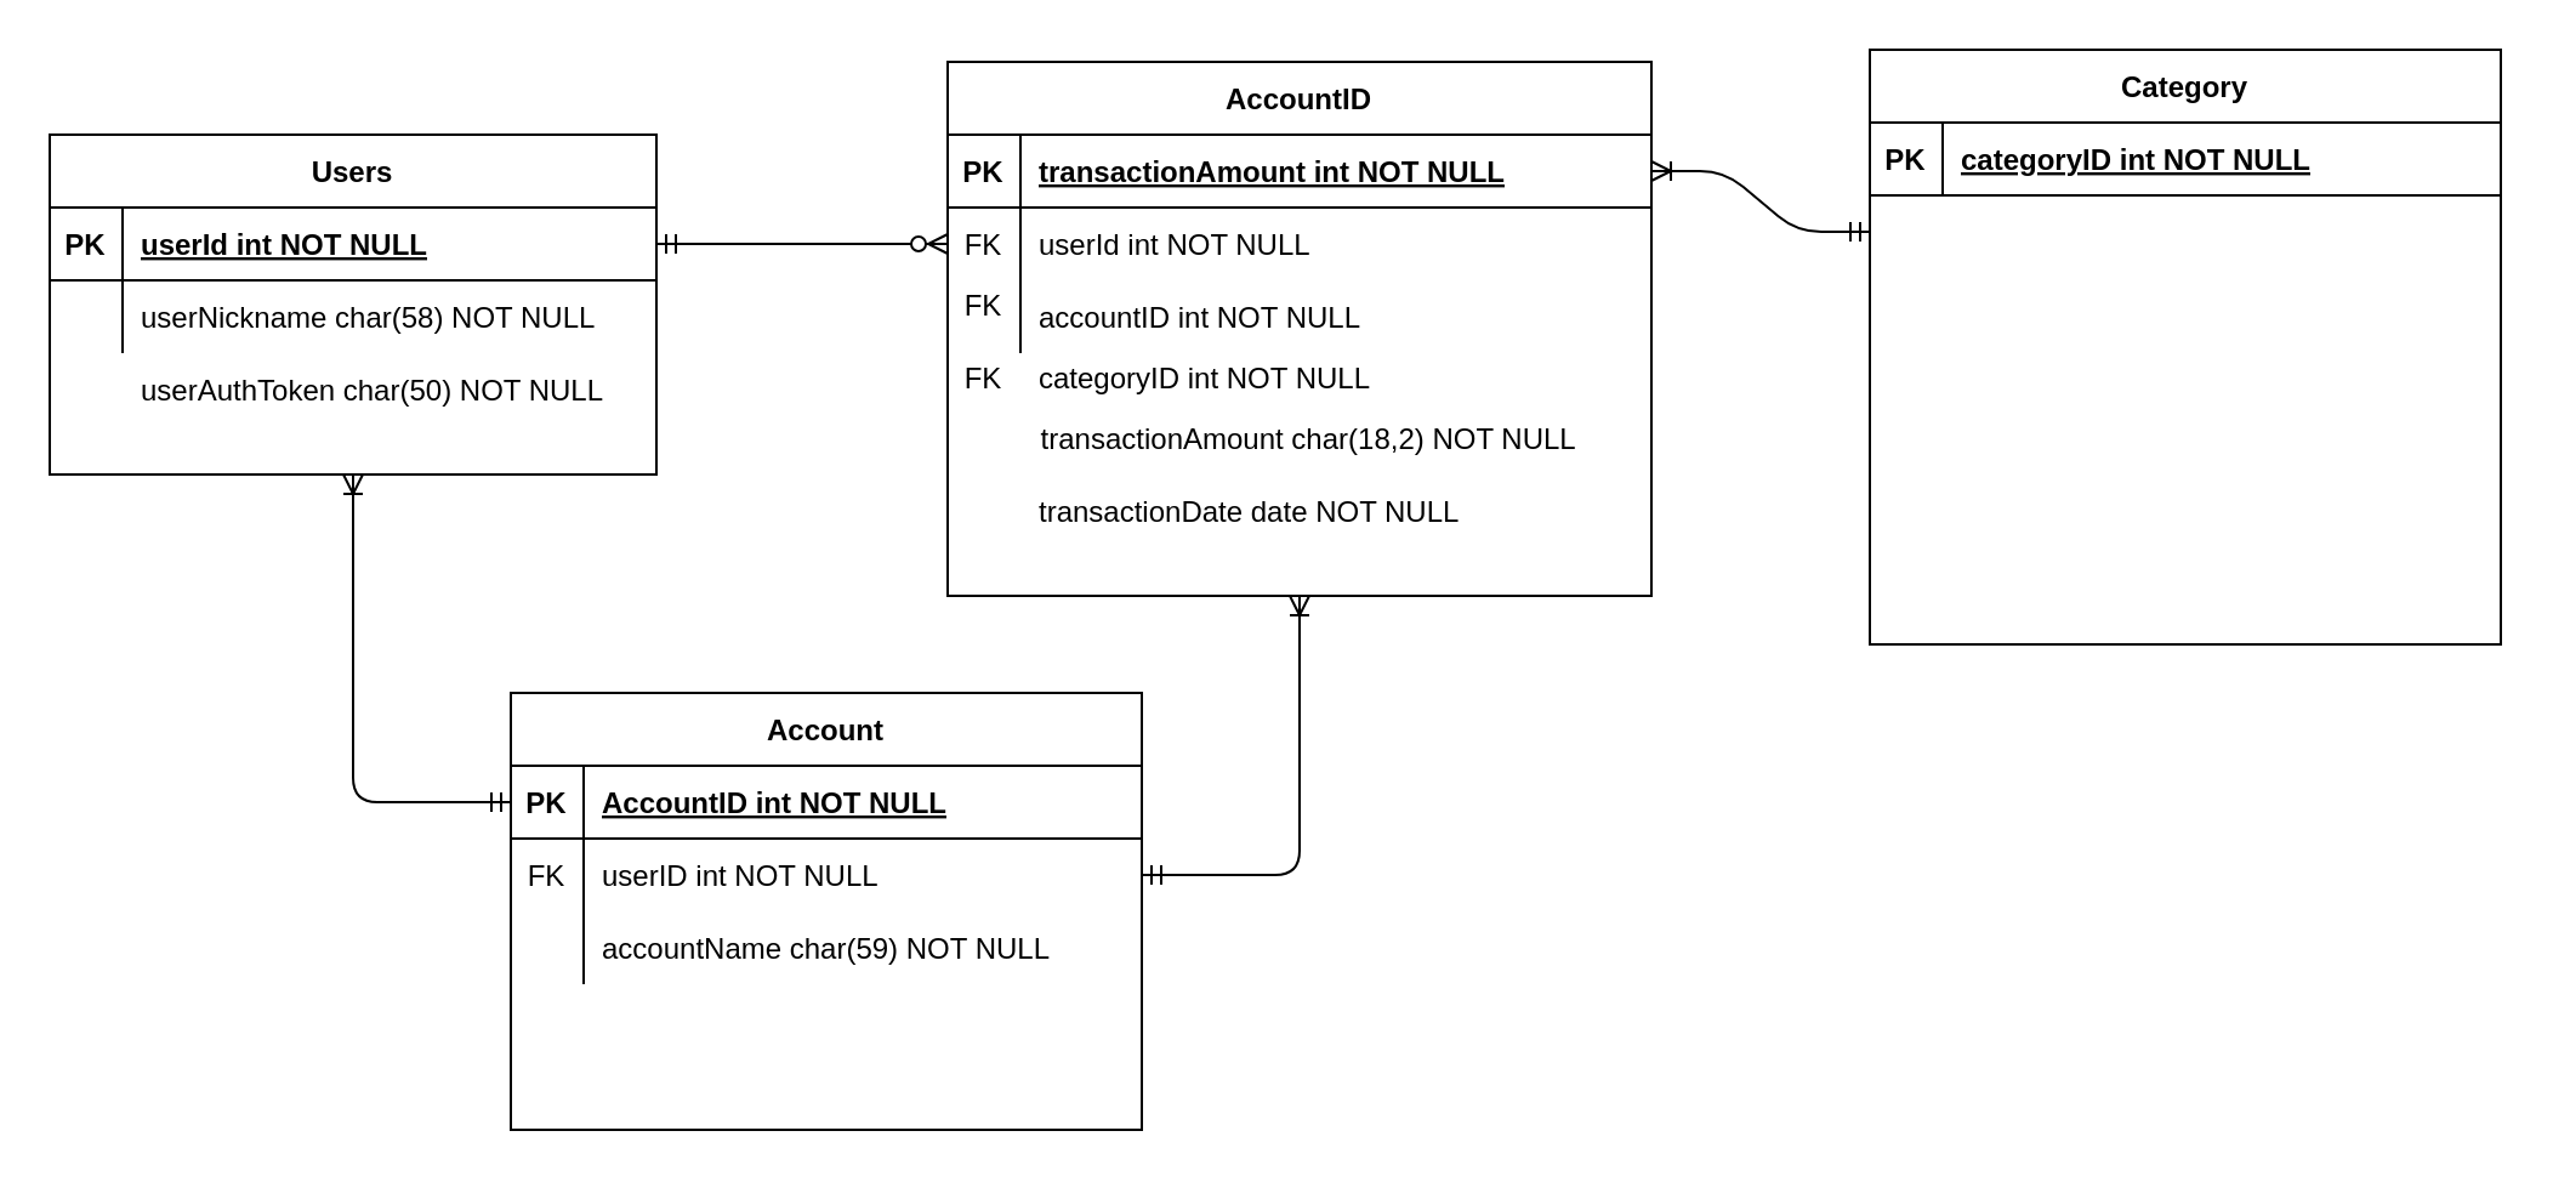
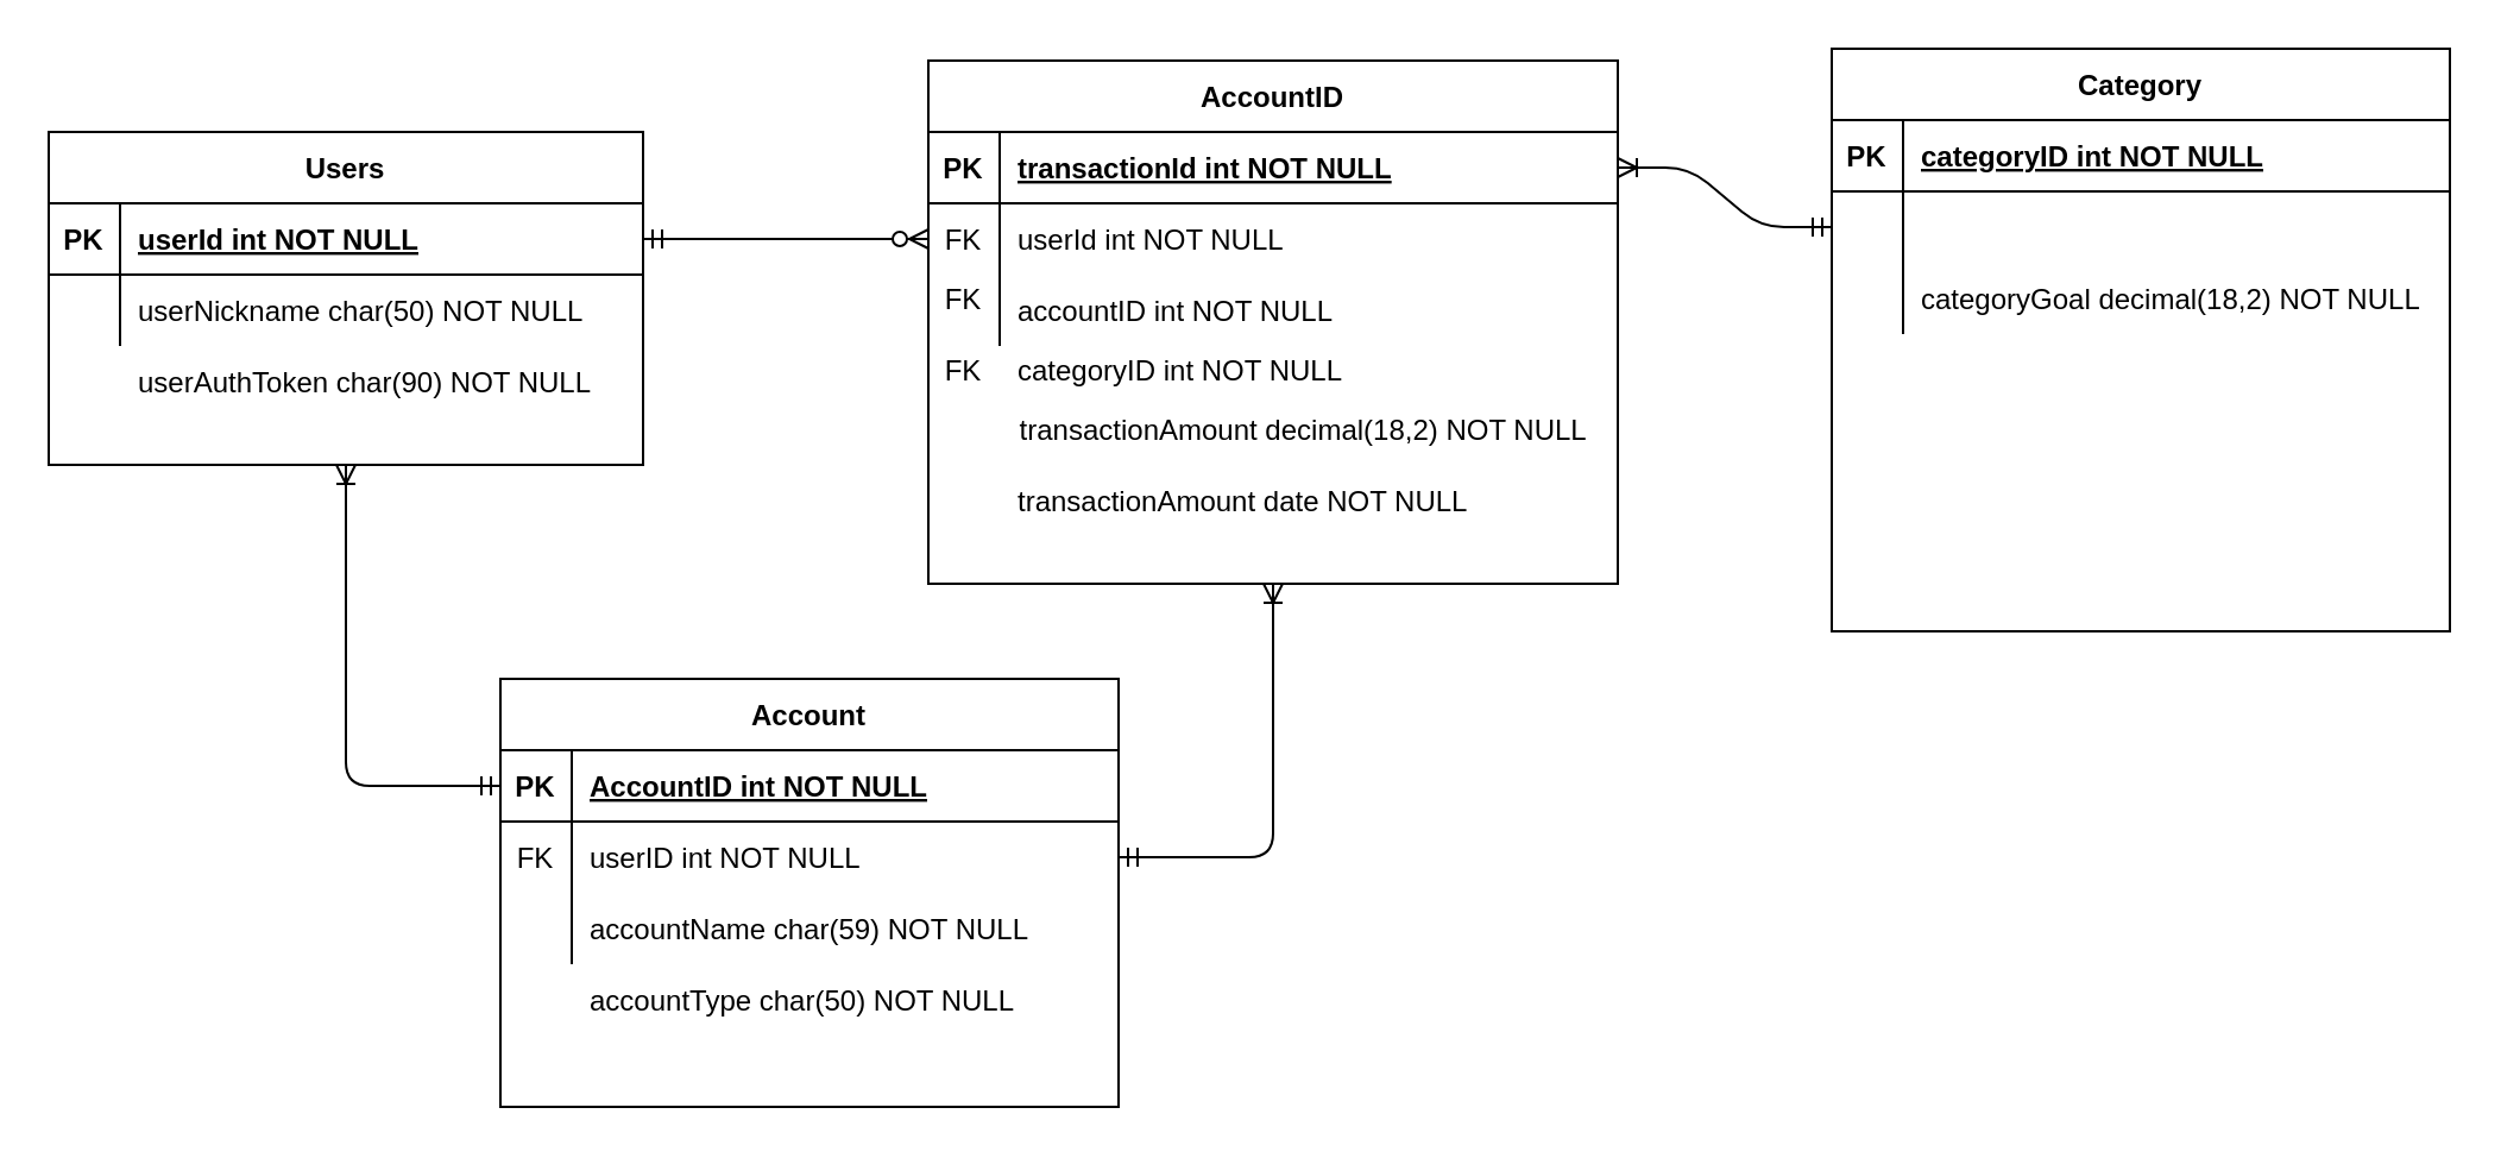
  <mxCell id="0" />
  <mxCell id="1" parent="0" />
  <mxCell id="2" value="" style="edgeStyle=entityRelationEdgeStyle;endArrow=ERzeroToMany;startArrow=ERmandOne;endFill=1;startFill=0;" parent="1" source="26" target="9" edge="1"><mxGeometry width="100" height="100" relative="1" as="geometry"><mxPoint x="520" y="795" as="sourcePoint" /><mxPoint x="620" y="695" as="targetPoint" /></mxGeometry></mxCell>
  <mxCell id="3" value="" style="edgeStyle=entityRelationEdgeStyle;endArrow=ERmandOne;startArrow=ERoneToMany;endFill=0;startFill=0;" parent="1" source="6" target="19" edge="1"><mxGeometry width="100" height="100" relative="1" as="geometry"><mxPoint x="580" y="255" as="sourcePoint" /><mxPoint x="640" y="280" as="targetPoint" /></mxGeometry></mxCell>
  <mxCell id="4" style="edgeStyle=orthogonalEdgeStyle;rounded=1;orthogonalLoop=1;jettySize=auto;html=1;entryX=1;entryY=0.5;entryDx=0;entryDy=0;startArrow=ERoneToMany;startFill=0;endArrow=ERmandOne;endFill=0;" parent="1" source="5" target="45" edge="1"><mxGeometry relative="1" as="geometry" /></mxCell>
  <mxCell id="5" value="AccountID" style="shape=table;startSize=30;container=1;collapsible=1;childLayout=tableLayout;fixedRows=1;rowLines=0;fontStyle=1;align=center;resizeLast=1;" parent="1" vertex="1"><mxGeometry x="390" y="25" width="290" height="220" as="geometry" /></mxCell>
  <mxCell id="6" value="" style="shape=partialRectangle;collapsible=0;dropTarget=0;pointerEvents=0;fillColor=none;points=[[0,0.5],[1,0.5]];portConstraint=eastwest;top=0;left=0;right=0;bottom=1;" parent="5" vertex="1"><mxGeometry y="30" width="290" height="30" as="geometry" /></mxCell>
  <mxCell id="7" value="PK" style="shape=partialRectangle;overflow=hidden;connectable=0;fillColor=none;top=0;left=0;bottom=0;right=0;fontStyle=1;" parent="6" vertex="1"><mxGeometry width="30" height="30" as="geometry"><mxRectangle width="30" height="30" as="alternateBounds" /></mxGeometry></mxCell>
- <mxCell id="8" value="transactionAmount int NOT NULL " style="shape=partialRectangle;overflow=hidden;connectable=0;fillColor=none;top=0;left=0;bottom=0;right=0;align=left;spacingLeft=6;fontStyle=5;" parent="6" vertex="1"><mxGeometry x="30" width="260" height="30" as="geometry"><mxRectangle width="260" height="30" as="alternateBounds" /></mxGeometry></mxCell>
+ <mxCell id="8" value="transactionId int NOT NULL " style="shape=partialRectangle;overflow=hidden;connectable=0;fillColor=none;top=0;left=0;bottom=0;right=0;align=left;spacingLeft=6;fontStyle=5;" parent="6" vertex="1"><mxGeometry x="30" width="260" height="30" as="geometry"><mxRectangle width="260" height="30" as="alternateBounds" /></mxGeometry></mxCell>
  <mxCell id="9" value="" style="shape=partialRectangle;collapsible=0;dropTarget=0;pointerEvents=0;fillColor=none;points=[[0,0.5],[1,0.5]];portConstraint=eastwest;top=0;left=0;right=0;bottom=0;" parent="5" vertex="1"><mxGeometry y="60" width="290" height="30" as="geometry" /></mxCell>
  <mxCell id="10" value="FK" style="shape=partialRectangle;overflow=hidden;connectable=0;fillColor=none;top=0;left=0;bottom=0;right=0;" parent="9" vertex="1"><mxGeometry width="30" height="30" as="geometry"><mxRectangle width="30" height="30" as="alternateBounds" /></mxGeometry></mxCell>
  <mxCell id="11" value="userId int NOT NULL" style="shape=partialRectangle;overflow=hidden;connectable=0;fillColor=none;top=0;left=0;bottom=0;right=0;align=left;spacingLeft=6;" parent="9" vertex="1"><mxGeometry x="30" width="260" height="30" as="geometry"><mxRectangle width="260" height="30" as="alternateBounds" /></mxGeometry></mxCell>
  <mxCell id="12" value="" style="shape=partialRectangle;collapsible=0;dropTarget=0;pointerEvents=0;fillColor=none;points=[[0,0.5],[1,0.5]];portConstraint=eastwest;top=0;left=0;right=0;bottom=0;" parent="5" vertex="1"><mxGeometry y="90" width="290" height="30" as="geometry" /></mxCell>
  <mxCell id="13" value="" style="shape=partialRectangle;overflow=hidden;connectable=0;fillColor=none;top=0;left=0;bottom=0;right=0;" parent="12" vertex="1"><mxGeometry width="30" height="30" as="geometry"><mxRectangle width="30" height="30" as="alternateBounds" /></mxGeometry></mxCell>
  <mxCell id="14" value="accountID int NOT NULL" style="shape=partialRectangle;overflow=hidden;connectable=0;fillColor=none;top=0;left=0;bottom=0;right=0;align=left;spacingLeft=6;" parent="12" vertex="1"><mxGeometry x="30" width="260" height="30" as="geometry"><mxRectangle width="260" height="30" as="alternateBounds" /></mxGeometry></mxCell>
  <mxCell id="15" value="Category" style="shape=table;startSize=30;container=1;collapsible=1;childLayout=tableLayout;fixedRows=1;rowLines=0;fontStyle=1;align=center;resizeLast=1;" parent="1" vertex="1"><mxGeometry x="770" y="20" width="260" height="245" as="geometry" /></mxCell>
  <mxCell id="16" value="" style="shape=partialRectangle;collapsible=0;dropTarget=0;pointerEvents=0;fillColor=none;points=[[0,0.5],[1,0.5]];portConstraint=eastwest;top=0;left=0;right=0;bottom=1;" parent="15" vertex="1"><mxGeometry y="30" width="260" height="30" as="geometry" /></mxCell>
  <mxCell id="17" value="PK" style="shape=partialRectangle;overflow=hidden;connectable=0;fillColor=none;top=0;left=0;bottom=0;right=0;fontStyle=1;" parent="16" vertex="1"><mxGeometry width="30" height="30" as="geometry"><mxRectangle width="30" height="30" as="alternateBounds" /></mxGeometry></mxCell>
  <mxCell id="18" value="categoryID int NOT NULL " style="shape=partialRectangle;overflow=hidden;connectable=0;fillColor=none;top=0;left=0;bottom=0;right=0;align=left;spacingLeft=6;fontStyle=5;" parent="16" vertex="1"><mxGeometry x="30" width="230" height="30" as="geometry"><mxRectangle width="230" height="30" as="alternateBounds" /></mxGeometry></mxCell>
  <mxCell id="19" value="" style="shape=partialRectangle;collapsible=0;dropTarget=0;pointerEvents=0;fillColor=none;points=[[0,0.5],[1,0.5]];portConstraint=eastwest;top=0;left=0;right=0;bottom=0;" parent="15" vertex="1"><mxGeometry y="60" width="260" height="30" as="geometry" /></mxCell>
  <mxCell id="20" value="" style="shape=partialRectangle;overflow=hidden;connectable=0;fillColor=none;top=0;left=0;bottom=0;right=0;" parent="19" vertex="1"><mxGeometry width="30" height="30" as="geometry"><mxRectangle width="30" height="30" as="alternateBounds" /></mxGeometry></mxCell>
  <mxCell id="21" value="" style="shape=partialRectangle;collapsible=0;dropTarget=0;pointerEvents=0;fillColor=none;points=[[0,0.5],[1,0.5]];portConstraint=eastwest;top=0;left=0;right=0;bottom=0;" parent="15" vertex="1"><mxGeometry y="90" width="260" height="30" as="geometry" /></mxCell>
  <mxCell id="22" value="" style="shape=partialRectangle;overflow=hidden;connectable=0;fillColor=none;top=0;left=0;bottom=0;right=0;" parent="21" vertex="1"><mxGeometry width="30" height="30" as="geometry"><mxRectangle width="30" height="30" as="alternateBounds" /></mxGeometry></mxCell>
+ <mxCell id="23" value="categoryGoal decimal(18,2) NOT NULL" style="shape=partialRectangle;overflow=hidden;connectable=0;fillColor=none;top=0;left=0;bottom=0;right=0;align=left;spacingLeft=6;" parent="21" vertex="1"><mxGeometry x="30" width="230" height="30" as="geometry"><mxRectangle width="230" height="30" as="alternateBounds" /></mxGeometry></mxCell>
  <mxCell id="24" style="edgeStyle=orthogonalEdgeStyle;rounded=1;orthogonalLoop=1;jettySize=auto;html=1;entryX=0;entryY=0.5;entryDx=0;entryDy=0;startArrow=ERoneToMany;startFill=0;endArrow=ERmandOne;endFill=0;" parent="1" source="25" target="42" edge="1"><mxGeometry relative="1" as="geometry" /></mxCell>
  <mxCell id="25" value="Users" style="shape=table;startSize=30;container=1;collapsible=1;childLayout=tableLayout;fixedRows=1;rowLines=0;fontStyle=1;align=center;resizeLast=1;" parent="1" vertex="1"><mxGeometry x="20" y="55" width="250" height="140" as="geometry" /></mxCell>
  <mxCell id="26" value="" style="shape=partialRectangle;collapsible=0;dropTarget=0;pointerEvents=0;fillColor=none;points=[[0,0.5],[1,0.5]];portConstraint=eastwest;top=0;left=0;right=0;bottom=1;" parent="25" vertex="1"><mxGeometry y="30" width="250" height="30" as="geometry" /></mxCell>
  <mxCell id="27" value="PK" style="shape=partialRectangle;overflow=hidden;connectable=0;fillColor=none;top=0;left=0;bottom=0;right=0;fontStyle=1;" parent="26" vertex="1"><mxGeometry width="30" height="30" as="geometry"><mxRectangle width="30" height="30" as="alternateBounds" /></mxGeometry></mxCell>
  <mxCell id="28" value="userId int NOT NULL " style="shape=partialRectangle;overflow=hidden;connectable=0;fillColor=none;top=0;left=0;bottom=0;right=0;align=left;spacingLeft=6;fontStyle=5;" parent="26" vertex="1"><mxGeometry x="30" width="220" height="30" as="geometry"><mxRectangle width="220" height="30" as="alternateBounds" /></mxGeometry></mxCell>
  <mxCell id="29" value="" style="shape=partialRectangle;collapsible=0;dropTarget=0;pointerEvents=0;fillColor=none;points=[[0,0.5],[1,0.5]];portConstraint=eastwest;top=0;left=0;right=0;bottom=0;" parent="25" vertex="1"><mxGeometry y="60" width="250" height="30" as="geometry" /></mxCell>
  <mxCell id="30" value="" style="shape=partialRectangle;overflow=hidden;connectable=0;fillColor=none;top=0;left=0;bottom=0;right=0;" parent="29" vertex="1"><mxGeometry width="30" height="30" as="geometry"><mxRectangle width="30" height="30" as="alternateBounds" /></mxGeometry></mxCell>
- <mxCell id="31" value="userNickname char(58) NOT NULL" style="shape=partialRectangle;overflow=hidden;connectable=0;fillColor=none;top=0;left=0;bottom=0;right=0;align=left;spacingLeft=6;" parent="29" vertex="1"><mxGeometry x="30" width="220" height="30" as="geometry"><mxRectangle width="220" height="30" as="alternateBounds" /></mxGeometry></mxCell>
- <mxCell id="32" value="userAuthToken char(50) NOT NULL" style="shape=partialRectangle;overflow=hidden;connectable=0;fillColor=none;top=0;left=0;bottom=0;right=0;align=left;spacingLeft=6;" parent="1" vertex="1"><mxGeometry x="50" y="145" width="220" height="30" as="geometry"><mxRectangle width="220" height="30" as="alternateBounds" /></mxGeometry></mxCell>
+ <mxCell id="31" value="userNickname char(50) NOT NULL" style="shape=partialRectangle;overflow=hidden;connectable=0;fillColor=none;top=0;left=0;bottom=0;right=0;align=left;spacingLeft=6;" parent="29" vertex="1"><mxGeometry x="30" width="220" height="30" as="geometry"><mxRectangle width="220" height="30" as="alternateBounds" /></mxGeometry></mxCell>
+ <mxCell id="32" value="userAuthToken char(90) NOT NULL" style="shape=partialRectangle;overflow=hidden;connectable=0;fillColor=none;top=0;left=0;bottom=0;right=0;align=left;spacingLeft=6;" parent="1" vertex="1"><mxGeometry x="50" y="145" width="220" height="30" as="geometry"><mxRectangle width="220" height="30" as="alternateBounds" /></mxGeometry></mxCell>
  <mxCell id="33" value="" style="shape=partialRectangle;collapsible=0;dropTarget=0;pointerEvents=0;fillColor=none;points=[[0,0.5],[1,0.5]];portConstraint=eastwest;top=0;left=0;right=0;bottom=0;" parent="1" vertex="1"><mxGeometry x="380" y="165" width="340" height="30" as="geometry" /></mxCell>
  <mxCell id="34" value="" style="shape=partialRectangle;overflow=hidden;connectable=0;fillColor=none;top=0;left=0;bottom=0;right=0;" parent="33" vertex="1"><mxGeometry width="40.8" height="30" as="geometry"><mxRectangle width="30" height="30" as="alternateBounds" /></mxGeometry></mxCell>
- <mxCell id="35" value="transactionAmount char(18,2) NOT NULL" style="shape=partialRectangle;overflow=hidden;connectable=0;fillColor=none;top=0;left=0;bottom=0;right=0;align=left;spacingLeft=6;" parent="33" vertex="1"><mxGeometry x="40.8" width="299.2" height="30" as="geometry"><mxRectangle width="220" height="30" as="alternateBounds" /></mxGeometry></mxCell>
+ <mxCell id="35" value="transactionAmount decimal(18,2) NOT NULL" style="shape=partialRectangle;overflow=hidden;connectable=0;fillColor=none;top=0;left=0;bottom=0;right=0;align=left;spacingLeft=6;" parent="33" vertex="1"><mxGeometry x="40.8" width="299.2" height="30" as="geometry"><mxRectangle width="220" height="30" as="alternateBounds" /></mxGeometry></mxCell>
  <mxCell id="36" value="" style="shape=partialRectangle;collapsible=0;dropTarget=0;pointerEvents=0;fillColor=none;points=[[0,0.5],[1,0.5]];portConstraint=eastwest;top=0;left=0;right=0;bottom=0;" parent="1" vertex="1"><mxGeometry x="390" y="175" width="250" height="30" as="geometry" /></mxCell>
  <mxCell id="37" value="" style="shape=partialRectangle;overflow=hidden;connectable=0;fillColor=none;top=0;left=0;bottom=0;right=0;" parent="36" vertex="1"><mxGeometry width="30" height="30" as="geometry"><mxRectangle width="30" height="30" as="alternateBounds" /></mxGeometry></mxCell>
  <mxCell id="38" value="FK" style="shape=partialRectangle;overflow=hidden;connectable=0;fillColor=none;top=0;left=0;bottom=0;right=0;" parent="1" vertex="1"><mxGeometry x="390" y="110" width="30" height="30" as="geometry"><mxRectangle width="30" height="30" as="alternateBounds" /></mxGeometry></mxCell>
  <mxCell id="39" value="FK" style="shape=partialRectangle;overflow=hidden;connectable=0;fillColor=none;top=0;left=0;bottom=0;right=0;" parent="1" vertex="1"><mxGeometry x="390" y="140" width="30" height="30" as="geometry"><mxRectangle width="30" height="30" as="alternateBounds" /></mxGeometry></mxCell>
  <mxCell id="40" value="categoryID int NOT NULL" style="shape=partialRectangle;overflow=hidden;connectable=0;fillColor=none;top=0;left=0;bottom=0;right=0;align=left;spacingLeft=6;" parent="1" vertex="1"><mxGeometry x="420" y="140" width="260" height="30" as="geometry"><mxRectangle width="260" height="30" as="alternateBounds" /></mxGeometry></mxCell>
  <mxCell id="41" value="Account" style="shape=table;startSize=30;container=1;collapsible=1;childLayout=tableLayout;fixedRows=1;rowLines=0;fontStyle=1;align=center;resizeLast=1;" parent="1" vertex="1"><mxGeometry x="210" y="285" width="260" height="180" as="geometry" /></mxCell>
  <mxCell id="42" value="" style="shape=partialRectangle;collapsible=0;dropTarget=0;pointerEvents=0;fillColor=none;points=[[0,0.5],[1,0.5]];portConstraint=eastwest;top=0;left=0;right=0;bottom=1;" parent="41" vertex="1"><mxGeometry y="30" width="260" height="30" as="geometry" /></mxCell>
  <mxCell id="43" value="PK" style="shape=partialRectangle;overflow=hidden;connectable=0;fillColor=none;top=0;left=0;bottom=0;right=0;fontStyle=1;" parent="42" vertex="1"><mxGeometry width="30" height="30" as="geometry"><mxRectangle width="30" height="30" as="alternateBounds" /></mxGeometry></mxCell>
  <mxCell id="44" value="AccountID int NOT NULL " style="shape=partialRectangle;overflow=hidden;connectable=0;fillColor=none;top=0;left=0;bottom=0;right=0;align=left;spacingLeft=6;fontStyle=5;" parent="42" vertex="1"><mxGeometry x="30" width="230" height="30" as="geometry"><mxRectangle width="230" height="30" as="alternateBounds" /></mxGeometry></mxCell>
  <mxCell id="45" value="" style="shape=partialRectangle;collapsible=0;dropTarget=0;pointerEvents=0;fillColor=none;points=[[0,0.5],[1,0.5]];portConstraint=eastwest;top=0;left=0;right=0;bottom=0;" parent="41" vertex="1"><mxGeometry y="60" width="260" height="30" as="geometry" /></mxCell>
  <mxCell id="46" value="" style="shape=partialRectangle;overflow=hidden;connectable=0;fillColor=none;top=0;left=0;bottom=0;right=0;" parent="45" vertex="1"><mxGeometry width="30" height="30" as="geometry"><mxRectangle width="30" height="30" as="alternateBounds" /></mxGeometry></mxCell>
  <mxCell id="47" value="userID int NOT NULL" style="shape=partialRectangle;overflow=hidden;connectable=0;fillColor=none;top=0;left=0;bottom=0;right=0;align=left;spacingLeft=6;" parent="45" vertex="1"><mxGeometry x="30" width="230" height="30" as="geometry"><mxRectangle width="230" height="30" as="alternateBounds" /></mxGeometry></mxCell>
  <mxCell id="48" value="" style="shape=partialRectangle;collapsible=0;dropTarget=0;pointerEvents=0;fillColor=none;points=[[0,0.5],[1,0.5]];portConstraint=eastwest;top=0;left=0;right=0;bottom=0;" parent="41" vertex="1"><mxGeometry y="90" width="260" height="30" as="geometry" /></mxCell>
  <mxCell id="49" value="" style="shape=partialRectangle;overflow=hidden;connectable=0;fillColor=none;top=0;left=0;bottom=0;right=0;" parent="48" vertex="1"><mxGeometry width="30" height="30" as="geometry"><mxRectangle width="30" height="30" as="alternateBounds" /></mxGeometry></mxCell>
  <mxCell id="50" value="accountName char(59) NOT NULL" style="shape=partialRectangle;overflow=hidden;connectable=0;fillColor=none;top=0;left=0;bottom=0;right=0;align=left;spacingLeft=6;" parent="48" vertex="1"><mxGeometry x="30" width="230" height="30" as="geometry"><mxRectangle width="230" height="30" as="alternateBounds" /></mxGeometry></mxCell>
  <mxCell id="51" value="FK" style="shape=partialRectangle;overflow=hidden;connectable=0;fillColor=none;top=0;left=0;bottom=0;right=0;" parent="1" vertex="1"><mxGeometry x="210" y="345" width="30" height="30" as="geometry"><mxRectangle width="30" height="30" as="alternateBounds" /></mxGeometry></mxCell>
- <mxCell id="53" value="transactionDate date NOT NULL" style="shape=partialRectangle;overflow=hidden;connectable=0;fillColor=none;top=0;left=0;bottom=0;right=0;align=left;spacingLeft=6;" parent="1" vertex="1"><mxGeometry x="420" y="195" width="260" height="30" as="geometry"><mxRectangle width="260" height="30" as="alternateBounds" /></mxGeometry></mxCell>
+ <mxCell id="52" value="accountType char(50) NOT NULL" style="shape=partialRectangle;overflow=hidden;connectable=0;fillColor=none;top=0;left=0;bottom=0;right=0;align=left;spacingLeft=6;" parent="1" vertex="1"><mxGeometry x="240" y="405" width="230" height="30" as="geometry"><mxRectangle width="230" height="30" as="alternateBounds" /></mxGeometry></mxCell>
+ <mxCell id="53" value="transactionAmount date NOT NULL" style="shape=partialRectangle;overflow=hidden;connectable=0;fillColor=none;top=0;left=0;bottom=0;right=0;align=left;spacingLeft=6;" parent="1" vertex="1"><mxGeometry x="420" y="195" width="260" height="30" as="geometry"><mxRectangle width="260" height="30" as="alternateBounds" /></mxGeometry></mxCell>
